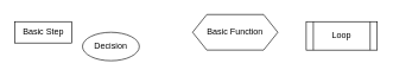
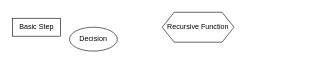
  <mxCell id="0" />
  <mxCell id="1" parent="0" />
  <mxCell id="2" value="Basic Step" style="rounded=0;whiteSpace=wrap;html=1;" vertex="1" parent="1"><mxGeometry x="20" y="30" width="80" height="30" as="geometry" /></mxCell>
  <mxCell id="3" value="Decision" style="ellipse;whiteSpace=wrap;html=1;" vertex="1" parent="1"><mxGeometry x="115" y="45" width="80" height="40" as="geometry" /></mxCell>
- <mxCell id="4" value="Basic Function" style="shape=hexagon;perimeter=hexagonPerimeter2;whiteSpace=wrap;html=1;fixedSize=1;" vertex="1" parent="1"><mxGeometry x="270" y="20" width="120" height="50" as="geometry" /></mxCell>
- <mxCell id="5" value="Loop" style="shape=process;whiteSpace=wrap;html=1;backgroundOutline=1;" vertex="1" parent="1"><mxGeometry x="430" y="30" width="100" height="40" as="geometry" /></mxCell>
+ <mxCell id="4" value="Recursive Function" style="shape=hexagon;perimeter=hexagonPerimeter2;whiteSpace=wrap;html=1;fixedSize=1;" vertex="1" parent="1"><mxGeometry x="270" y="20" width="120" height="50" as="geometry" /></mxCell>
